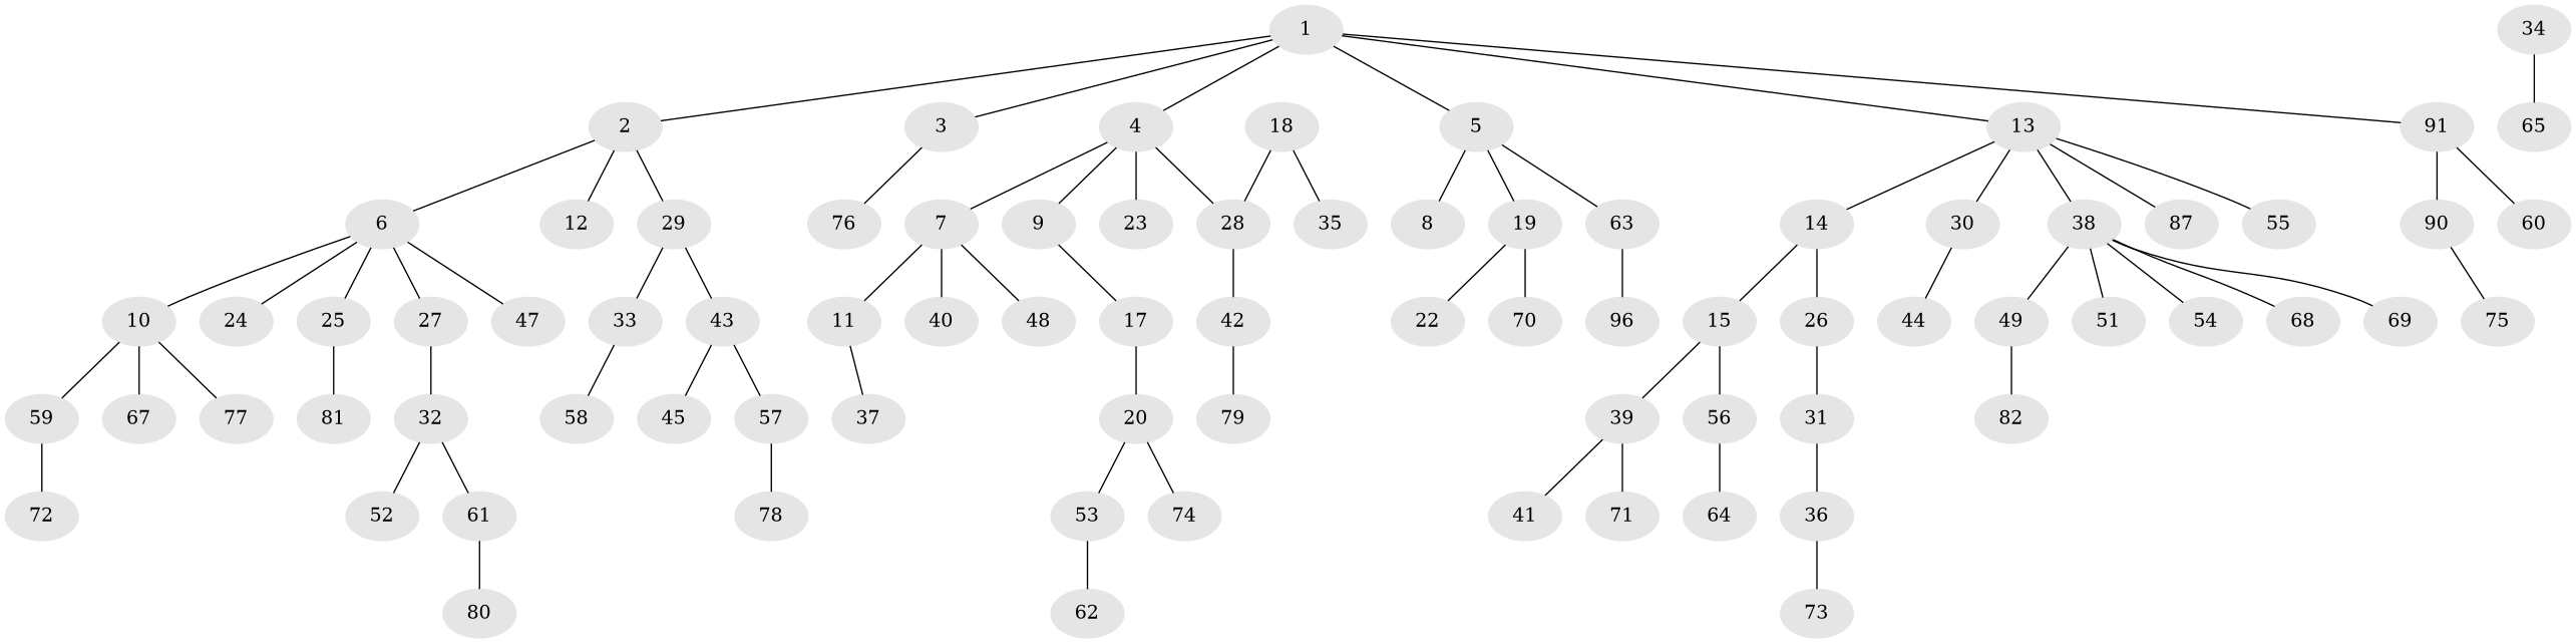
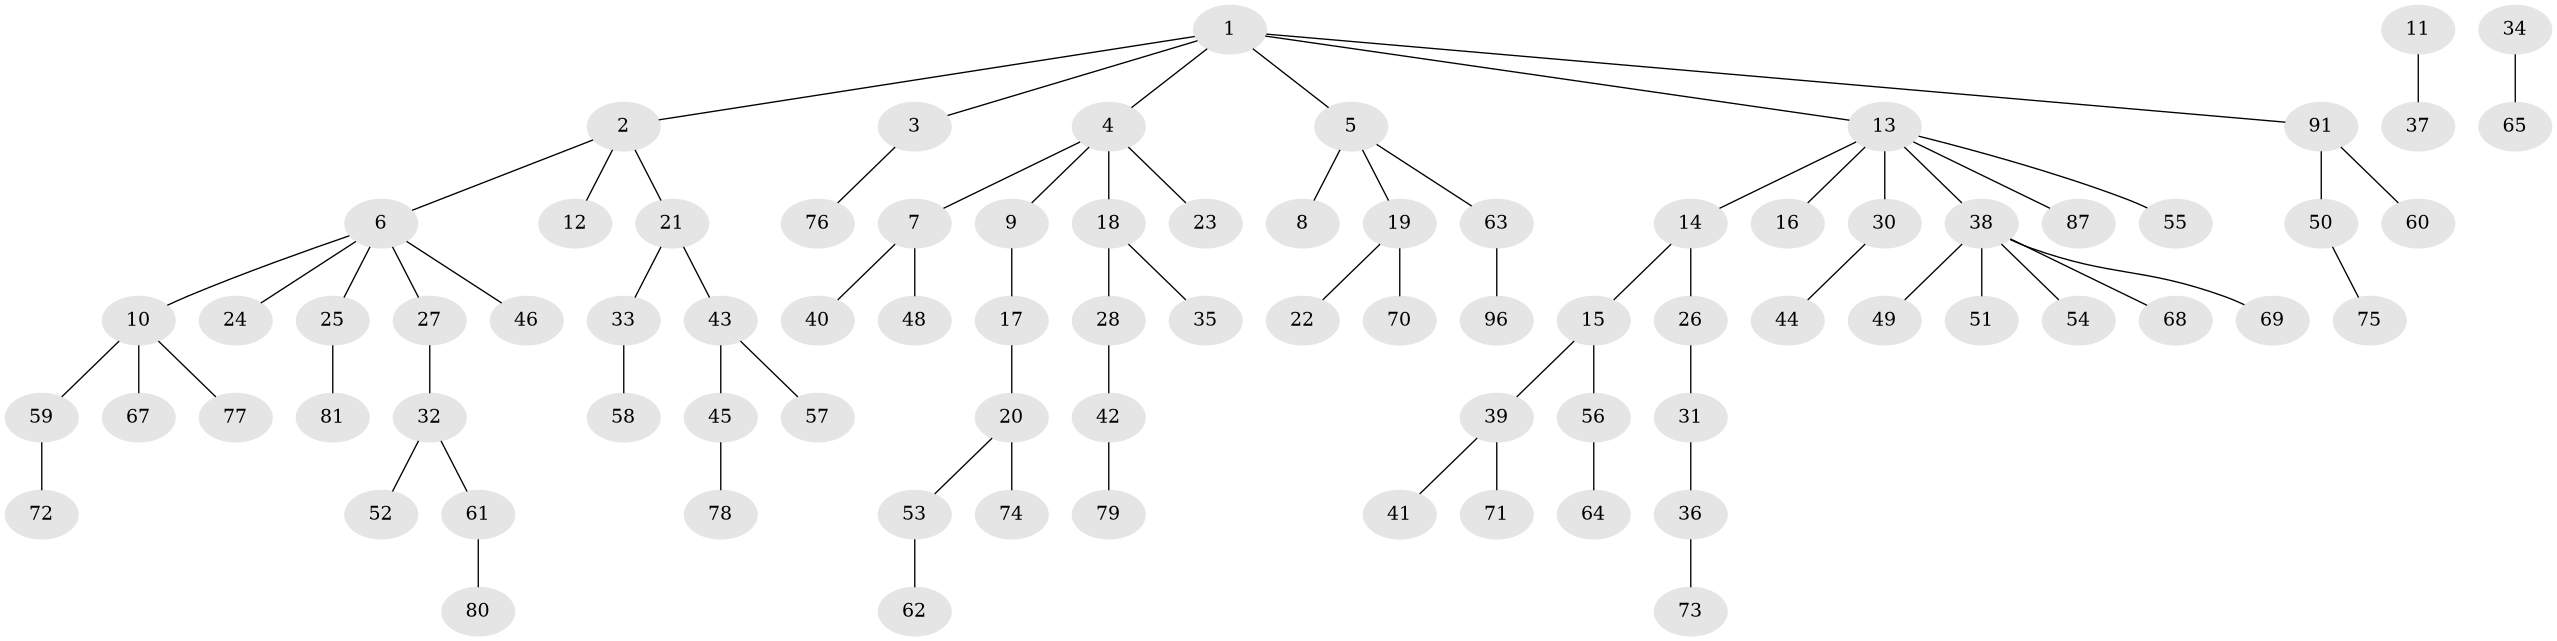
  graph {
    node [color=gray90 style=filled]
    1
    2
    3
    4
    5
    13
    n7 [label=91]
    6
    12
-   29
+   29 [label=21]
    76
    7
    9
    18
    23
    8
    19
    63
    14
+   16
    30
    38
    n23 [label=87]
    55
-   50 [label=90]
+   50
    60
    10
    24
    25
    27
-   46 [label=47]
+   46
    33
    43
    11
    40
    48
    17
    28
    35
    22
    70
    n42 [label=96]
    59
    67
    77
    81
    32
    37
    20
    72
    15
    26
    44
    49
    51
    54
    68
    69
    39
    56
    31
    41
    71
    64
    53
    74
    42
    62
    75
    36
    52
    61
    79
    58
    45
    57
    34
    65
    73
    80
-   82
    78
    1 -- 2
    1 -- 3
    1 -- 4
    1 -- 5
    1 -- 13
    1 -- n7
    2 -- 6
    2 -- 12
    2 -- 29
    3 -- 76
    4 -- 7
    4 -- 9
-   4 -- 28
+   4 -- 18
    4 -- 23
    5 -- 8
    5 -- 19
    5 -- 63
    13 -- 14
+   13 -- 16
    13 -- 30
    13 -- 38
    13 -- n23
    13 -- 55
    n7 -- 50
    n7 -- 60
    6 -- 10
    6 -- 24
    6 -- 25
    6 -- 27
    6 -- 46
    29 -- 33
    29 -- 43
-   7 -- 11
    7 -- 40
    7 -- 48
    9 -- 17
    18 -- 28
    18 -- 35
    19 -- 22
    19 -- 70
    63 -- n42
    14 -- 15
    14 -- 26
    30 -- 44
    38 -- 49
    38 -- 51
    38 -- 54
    38 -- 68
    38 -- 69
    50 -- 75
    10 -- 59
    10 -- 67
    10 -- 77
    25 -- 81
    27 -- 32
    33 -- 58
    43 -- 45
    43 -- 57
    11 -- 37
    17 -- 20
    28 -- 42
    59 -- 72
    32 -- 52
    32 -- 61
    20 -- 53
    20 -- 74
    15 -- 39
    15 -- 56
    26 -- 31
-   49 -- 82
    39 -- 41
    39 -- 71
    56 -- 64
    31 -- 36
    53 -- 62
    42 -- 79
    36 -- 73
    61 -- 80
-   57 -- 78
+   45 -- 78
    34 -- 65
  }
